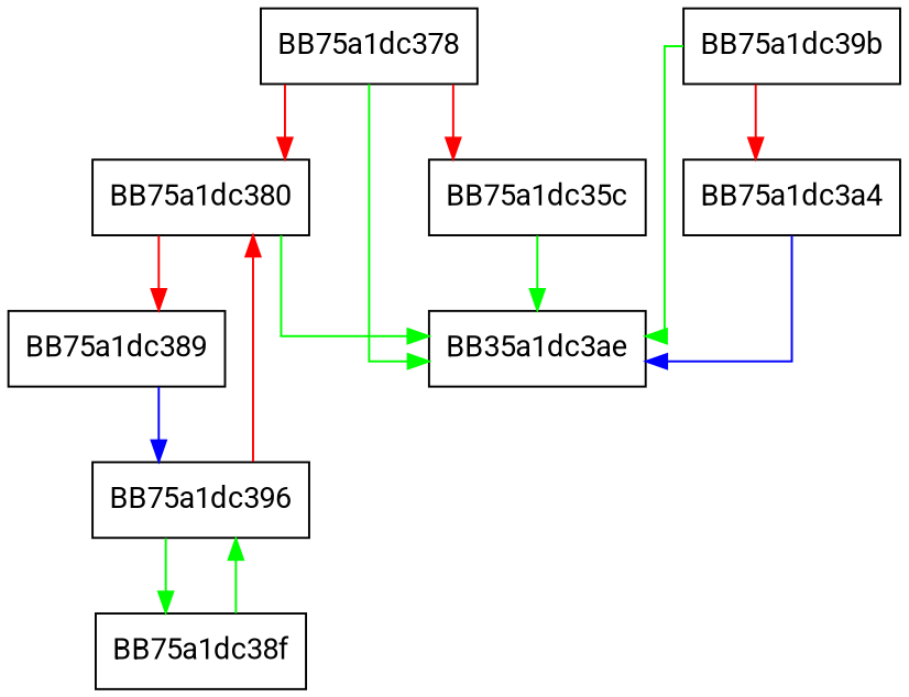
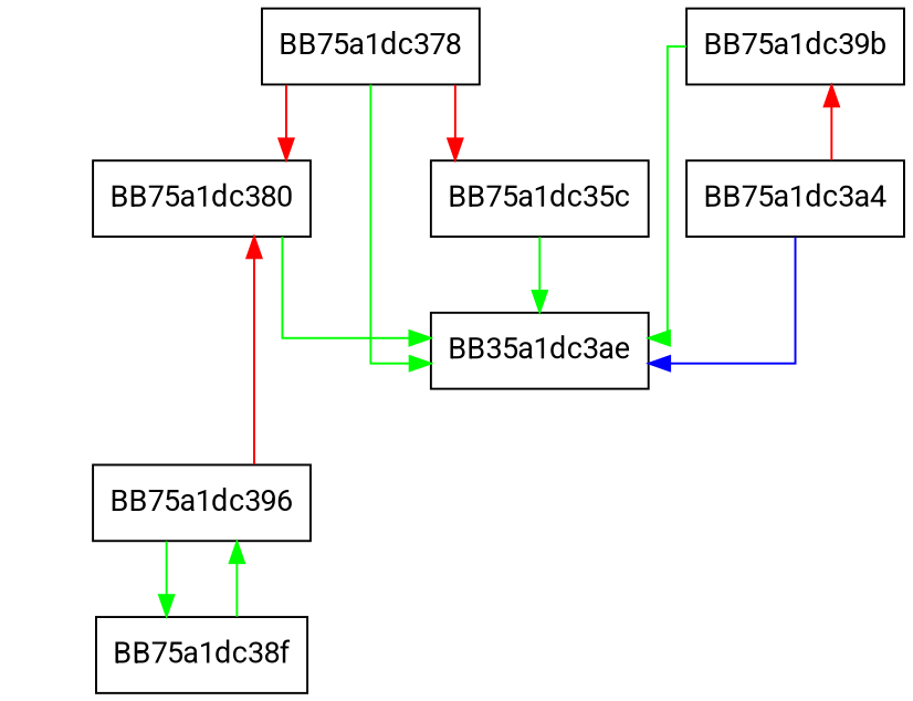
  digraph {
    fontname=Roboto
    splines=ortho
    node [fontname=Roboto shape=box]
    edge [color=green fontname=Roboto]
    n1 [label=BB35a1dc3ae]
    BB75a1dc35c
    BB75a1dc378
    BB75a1dc380
-   BB75a1dc389
    BB75a1dc396
    BB75a1dc38f
    BB75a1dc39b
    BB75a1dc3a4
    BB75a1dc35c -> n1
    BB75a1dc378 -> n1
    BB75a1dc378 -> BB75a1dc35c [color=red]
    BB75a1dc378 -> BB75a1dc380 [color=red]
    BB75a1dc380 -> n1
-   BB75a1dc380 -> BB75a1dc389 [color=red]
-   BB75a1dc389 -> BB75a1dc396 [color=blue]
    BB75a1dc396 -> BB75a1dc380 [color=red]
    BB75a1dc396 -> BB75a1dc38f
    BB75a1dc38f -> BB75a1dc396
    BB75a1dc39b -> n1
-   BB75a1dc39b -> BB75a1dc3a4 [color=red]
+   BB75a1dc3a4 -> BB75a1dc39b [color=red]
    BB75a1dc3a4 -> n1 [color=blue]
  }
